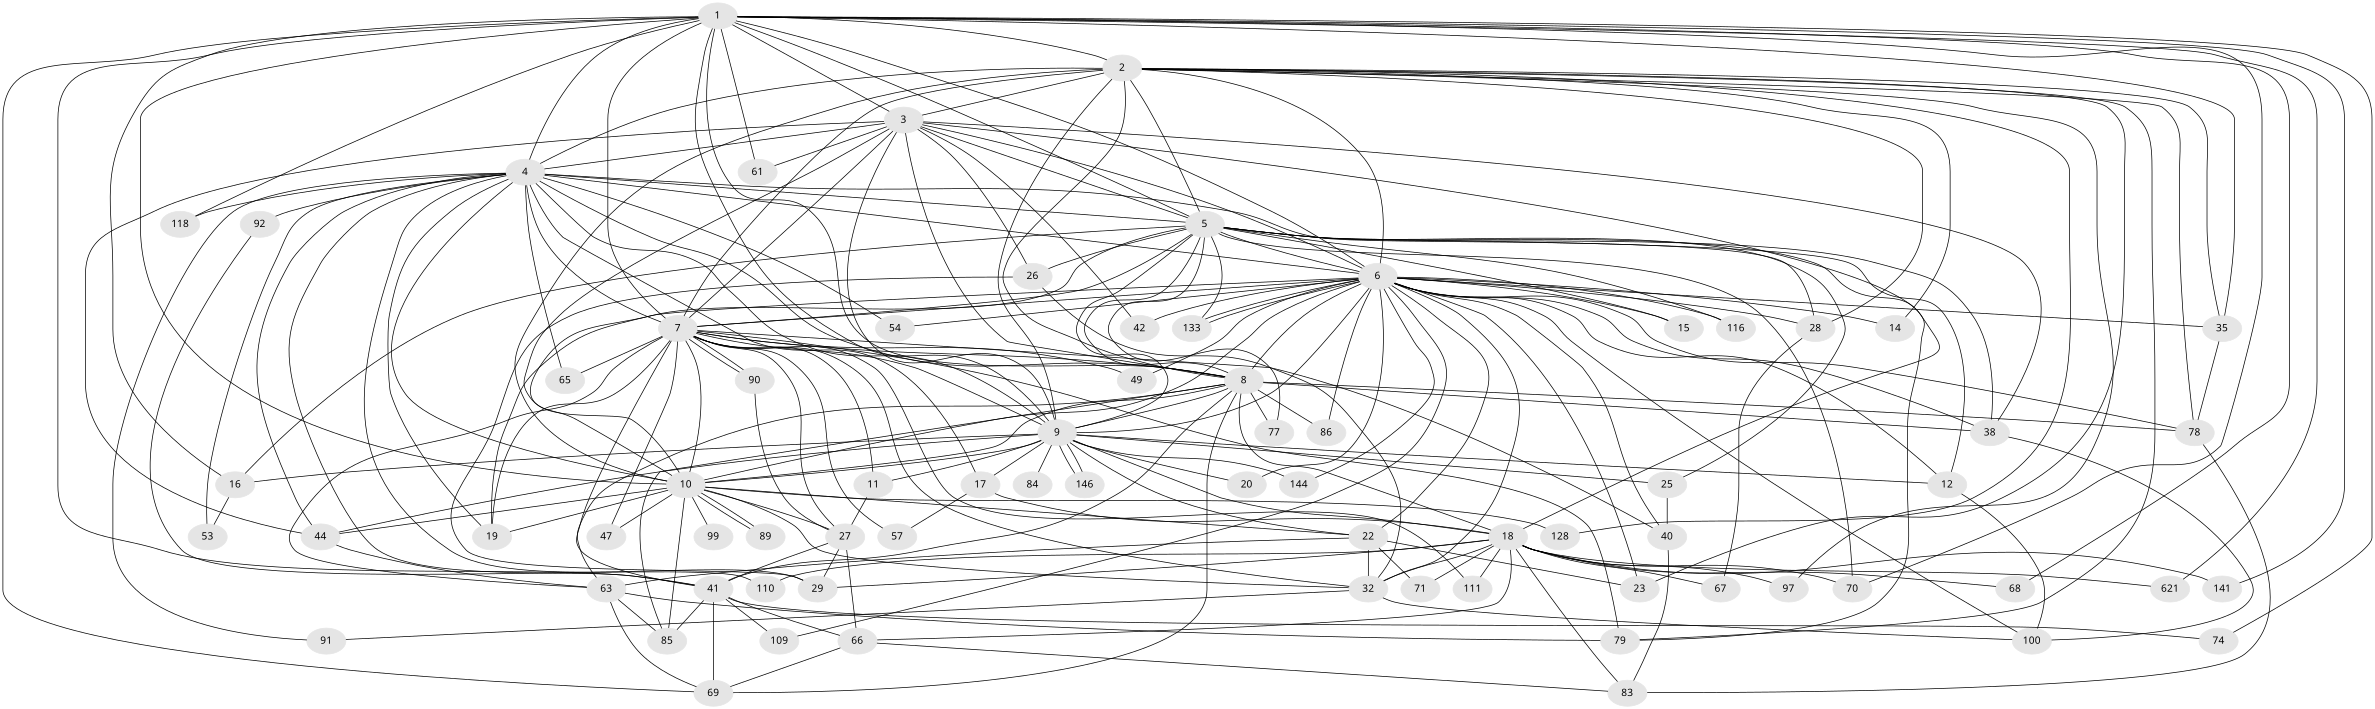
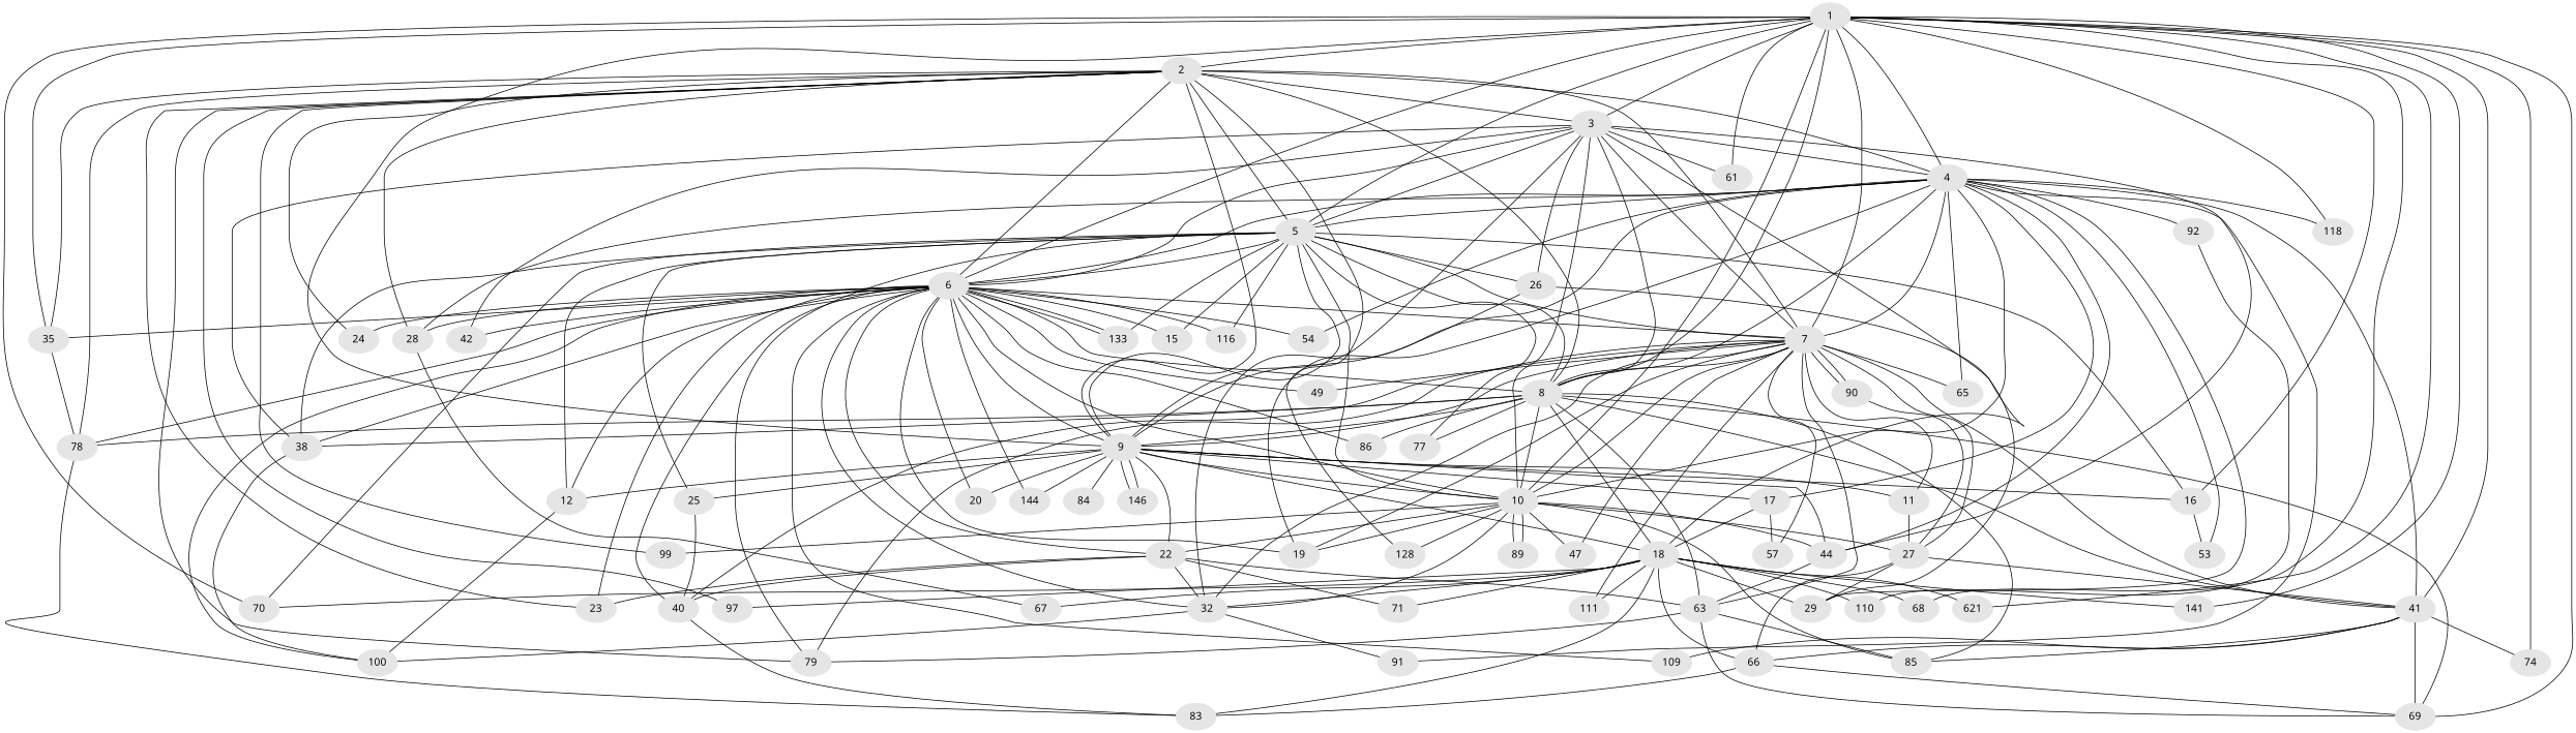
  graph {
    fontname="Noto Sans"
    node [color=gray90 fontname="Noto Sans" style=filled]
    edge [fontname="Noto Sans"]
    1 [super="+31"]
    2 [super="+72+34"]
    3 [super="+117+132"]
    4 [super="+21"]
    5
    6 [super="+43"]
    7 [super="+24"]
    8 [super="+46+98+50"]
    9 [super="+64"]
    10 [super="+30+13+39"]
    16 [super="+131+124"]
    35 [super="+143+88"]
    41 [super="+135+51"]
    61
    68
    69 [super="+76+145"]
    74
    118
    n19 [label=621]
    141
    70 [super="+120"]
-   14
+   14 [label=24]
    23
    28 [super="+82"]
    78 [super="+122"]
    79 [super="+139+102"]
    97
    128
    18
    26
    38 [super="+105"]
    42
    44 [super="+142+52"]
    17
    19
    29 [super="+87+37"]
    53
    54
    65
    91
    92 [super="+94"]
    12
    15
    25
    77
    116
    133 [super="+138"]
    20
    22
    32 [super="+104+60+81+33"]
    40 [super="+56"]
    49
    86
    100 [super="+127+137"]
    109
    144
    27 [super="+36"]
    11
    47
    57
    63 [super="+126+130+134+96"]
    90
    111
    85
    84
    146
    89
    99
    66 [super="+113+73"]
    67
    83 [super="+107"]
    71
    110
    1 -- 2
    1 -- 3
    1 -- 4 [weight=2]
    1 -- 5 [weight=2]
    1 -- 6 [weight=2]
    1 -- 7
    1 -- 8 [weight=2]
    1 -- 9
    1 -- 10 [weight=3]
    1 -- 16
    1 -- 35
    1 -- 41 [weight=3]
    1 -- 61
    1 -- 68
    1 -- 69
    1 -- 74
    1 -- 118
    1 -- n19
    1 -- 141
    1 -- 70
    2 -- 3
    2 -- 4 [weight=2]
    2 -- 5
    2 -- 6
    2 -- 7 [weight=3]
    2 -- 8
    2 -- 9 [weight=2]
-   2 -- 10 [weight=3]
+   2 -- 99 [weight=3]
    2 -- 35
    2 -- 14
    2 -- 23
    2 -- 28
    2 -- 78
    2 -- 79
    2 -- 97
    2 -- 128
    3 -- 4 [weight=2]
    3 -- 5
    3 -- 6
    3 -- 7
    3 -- 8
    3 -- 9
    3 -- 10
    3 -- 61
    3 -- 18
    3 -- 26
    3 -- 38
    3 -- 42
    3 -- 44
    4 -- 5
    4 -- 6
    4 -- 7
    4 -- 8 [weight=2]
    4 -- 9
    4 -- 10 [weight=4]
    4 -- 41
    4 -- 118
    4 -- 28
    4 -- 44
    4 -- 17
    4 -- 19
    4 -- 29
    4 -- 53
    4 -- 54
    4 -- 65
    4 -- 91
    4 -- 92 [weight=2]
    5 -- 6
    5 -- 7
    5 -- 8
    5 -- 9
    5 -- 10
    5 -- 16
    5 -- 70
    5 -- 79
    5 -- 26
    5 -- 38
    5 -- 12
    5 -- 15
    5 -- 25
    5 -- 77
    5 -- 116
    5 -- 133
    6 -- 7
    6 -- 8
    6 -- 9
    6 -- 10 [weight=2]
    6 -- 35 [weight=2]
    6 -- 14
    6 -- 23
    6 -- 28
    6 -- 78
    6 -- 38
    6 -- 42
    6 -- 19
    6 -- 54
    6 -- 12
    6 -- 15
    6 -- 116
    6 -- 133
    6 -- 133
    6 -- 20
    6 -- 22
    6 -- 32 [weight=2]
    6 -- 40
    6 -- 49
    6 -- 86
    6 -- 100
    6 -- 109
    6 -- 144
    7 -- 8 [weight=2]
    7 -- 9
    7 -- 10
    7 -- 41
    7 -- 79
    7 -- 19
    7 -- 65
    7 -- 32
    7 -- 40
    7 -- 49
    7 -- 27
    7 -- 11
    7 -- 47
    7 -- 57
    7 -- 63
    7 -- 90
    7 -- 90
    7 -- 111
    8 -- 9 [weight=2]
    8 -- 10
    8 -- 41
    8 -- 69
    8 -- 78
    8 -- 18
    8 -- 38
    8 -- 77
    8 -- 86
    8 -- 63
    8 -- 85
    9 -- 10 [weight=2]
    9 -- 16 [weight=2]
    9 -- 18
    9 -- 44
    9 -- 17
    9 -- 12
    9 -- 25
    9 -- 20
    9 -- 22
    9 -- 144
    9 -- 11
    9 -- 84 [weight=2]
    9 -- 146
    9 -- 146
    10 -- 128
    10 -- 44
    10 -- 19
    10 -- 22
    10 -- 32
    10 -- 27
    10 -- 47
    10 -- 85
    10 -- 89
    10 -- 89
    10 -- 99 [weight=2]
    16 -- 53
    35 -- 78
    41 -- 69
    41 -- 74
    41 -- 109
    41 -- 85
    41 -- 66
    28 -- 67
    78 -- 83
    18 -- 68
    18 -- n19
    18 -- 141
    18 -- 70
    18 -- 97
    18 -- 29
    18 -- 32
    18 -- 111
    18 -- 66
    18 -- 67
    18 -- 83
    18 -- 71
    18 -- 110
    26 -- 29
    26 -- 32
    38 -- 100
    44 -- 63
    17 -- 18
    17 -- 57
    92 -- 110
    12 -- 100
    25 -- 40
    22 -- 23
    22 -- 32
+   22 -- 40
    22 -- 63
    22 -- 71
    32 -- 91
    32 -- 100
    40 -- 83
    27 -- 41
    27 -- 29
    27 -- 66
    11 -- 27
    63 -- 69
    63 -- 79
    63 -- 85
    90 -- 27
    66 -- 69
    66 -- 83
  }
